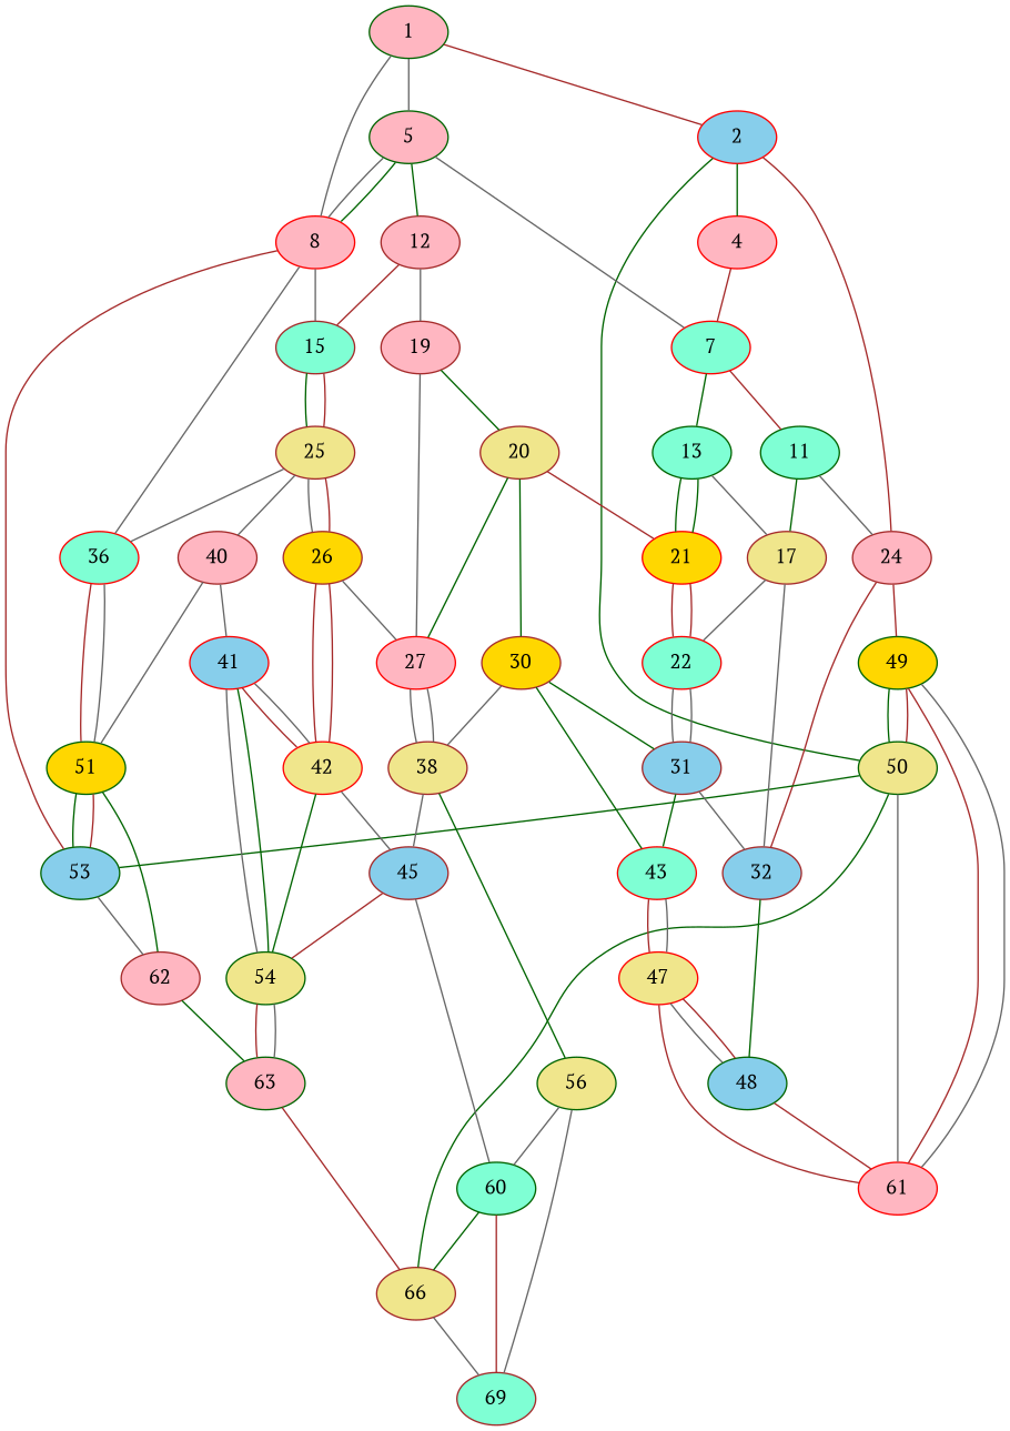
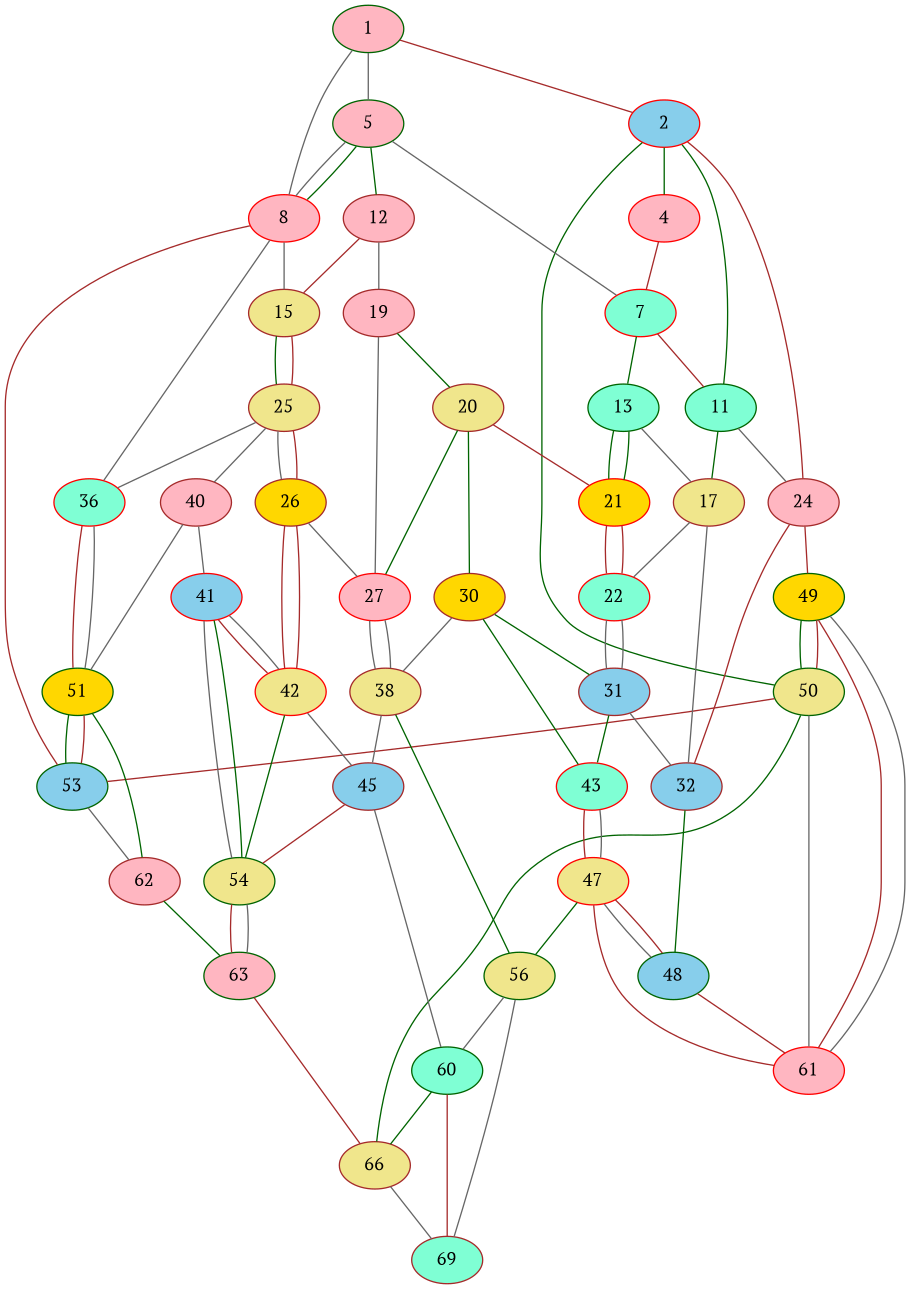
  graph {
    fontname="PT Serif"
    node [color=brown fillcolor=lightpink fontname="PT Serif" style=filled]
    edge [color=gray40 fontname="PT Serif"]
    1 [color=darkgreen]
    2 [color=red fillcolor=skyblue super="+3"]
    5 [color=darkgreen super="+6"]
    8 [color=red super="+9"]
    4 [color=red]
    11 [color=darkgreen fillcolor=aquamarine super="+18"]
    24 [super="+34"]
    50 [color=darkgreen fillcolor=khaki super="+70"]
    7 [color=red fillcolor=aquamarine super="+10"]
    12 [super="+16"]
-   15 [fillcolor=aquamarine]
+   15 [fillcolor=khaki]
    36 [color=red fillcolor=aquamarine]
    53 [color=darkgreen fillcolor=skyblue]
    17 [fillcolor=khaki super="+23"]
    32 [fillcolor=skyblue super="+33"]
    49 [color=darkgreen fillcolor=gold]
    61 [color=red super="+64"]
    66 [fillcolor=khaki super="+71"]
    13 [color=darkgreen fillcolor=aquamarine super="+14"]
    19
    21 [color=red fillcolor=gold]
    25 [fillcolor=khaki super="+37"]
    51 [color=darkgreen fillcolor=gold super="+52"]
    62 [super="+68"]
    22 [color=red fillcolor=aquamarine]
    20 [fillcolor=khaki super="+29"]
    27 [color=red super="+28"]
    26 [fillcolor=gold]
    40
    31 [fillcolor=skyblue super="+35"]
    48 [color=darkgreen fillcolor=skyblue]
    30 [fillcolor=gold super="+39"]
    38 [fillcolor=khaki super="+46"]
    43 [color=red fillcolor=aquamarine]
    42 [color=red fillcolor=khaki super="+44"]
    41 [color=red fillcolor=skyblue]
    45 [fillcolor=skyblue super="+59"]
    54 [color=darkgreen fillcolor=khaki super="+55"]
    56 [color=darkgreen fillcolor=khaki super="+57"]
    47 [color=red fillcolor=khaki super="+58"]
    60 [color=darkgreen fillcolor=aquamarine super="+67"]
    69 [fillcolor=aquamarine]
    63 [color=darkgreen super="+65"]
    1 -- 2 [color=brown]
    1 -- 5
    1 -- 8
    2 -- 4 [color=darkgreen]
+   2 -- 11 [color=darkgreen]
    2 -- 24 [color=brown]
    2 -- 50 [color=darkgreen]
    5 -- 8
    5 -- 8 [color=darkgreen]
    5 -- 7
    5 -- 12 [color=darkgreen]
    8 -- 15
    8 -- 36
    8 -- 53 [color=brown]
    4 -- 7 [color=brown]
    11 -- 24
    11 -- 17 [color=darkgreen]
    24 -- 32 [color=brown]
    24 -- 49 [color=brown]
-   50 -- 53 [color=darkgreen]
+   50 -- 53 [color=brown]
    50 -- 61
    50 -- 66 [color=darkgreen]
    7 -- 11 [color=brown]
    7 -- 13 [color=darkgreen]
    12 -- 15 [color=brown]
    12 -- 19
    15 -- 25 [color=darkgreen]
    15 -- 25 [color=brown]
    36 -- 51 [color=brown]
    36 -- 51
    53 -- 62
    17 -- 32
    17 -- 22
    32 -- 48 [color=darkgreen]
    49 -- 50 [color=darkgreen]
    49 -- 50 [color=brown]
    49 -- 61 [color=brown]
    49 -- 61
    66 -- 69
    13 -- 17
    13 -- 21 [color=darkgreen]
    13 -- 21 [color=darkgreen]
    19 -- 20 [color=darkgreen]
    19 -- 27
    21 -- 22 [color=brown]
    21 -- 22 [color=brown]
    25 -- 36
    25 -- 26
    25 -- 26 [color=brown]
    25 -- 40
    51 -- 53 [color=darkgreen]
    51 -- 53 [color=brown]
    51 -- 62 [color=darkgreen]
    62 -- 63 [color=darkgreen weight=2]
    22 -- 31
    22 -- 31
    20 -- 21 [color=brown]
    20 -- 27 [color=darkgreen]
    20 -- 30 [color=darkgreen]
    27 -- 38
    27 -- 38
    26 -- 27
    26 -- 42 [color=brown]
    26 -- 42 [color=brown]
    40 -- 51
    40 -- 41
    31 -- 32
    31 -- 43 [color=darkgreen]
    48 -- 61 [color=brown]
    30 -- 31 [color=darkgreen]
    30 -- 38
    30 -- 43 [color=darkgreen]
    38 -- 45
    38 -- 56 [color=darkgreen]
    43 -- 47 [color=brown]
    43 -- 47
    42 -- 45
    42 -- 54 [color=darkgreen]
    41 -- 42 [color=brown]
    41 -- 42
    41 -- 54
    41 -- 54 [color=darkgreen]
    45 -- 54 [color=brown]
    45 -- 60
    54 -- 63 [color=brown]
    54 -- 63
    56 -- 60
    56 -- 69
    47 -- 61 [color=brown]
    47 -- 48
    47 -- 48 [color=brown]
+   47 -- 56 [color=darkgreen]
    60 -- 66 [color=darkgreen]
    60 -- 69 [color=brown]
    63 -- 66 [color=brown]
  }
